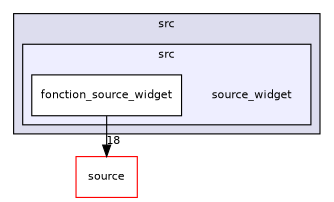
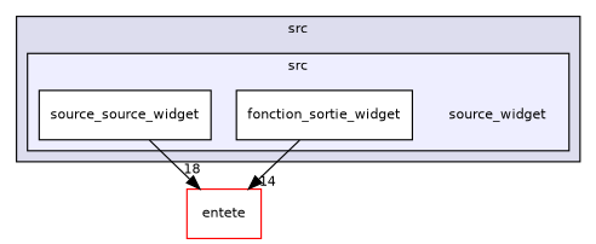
  digraph {
    compound=true
    node [fontname=Helvetica fontsize=10 shape=box color=black fillcolor=white style=filled]
    edge [labeldistance=1.5 labelfontname=Helvetica labelfontsize=10]
    n1 [label=source_widget shape=plaintext color="" fillcolor="" style=""]
-   n3 [label=fonction_source_widget]
-   n4 [color=red label=source]
+   n2 [label=fonction_sortie_widget]
+   n3 [label=source_source_widget]
+   n4 [color=red label=entete]
    subgraph cluster_1 {
      bgcolor="#ddddee"
      fontname=Helvetica
      fontsize=10
      label=src
      pencolor=black
      subgraph cluster_2 {
        bgcolor="#eeeeff"
        fontname=Helvetica
        fontsize=10
        label=src
        pencolor=black
        n1
+       n2
        n3
      }
    }
+   n2 -> n4 [headlabel=14]
    n3 -> n4 [headlabel=18]
  }
